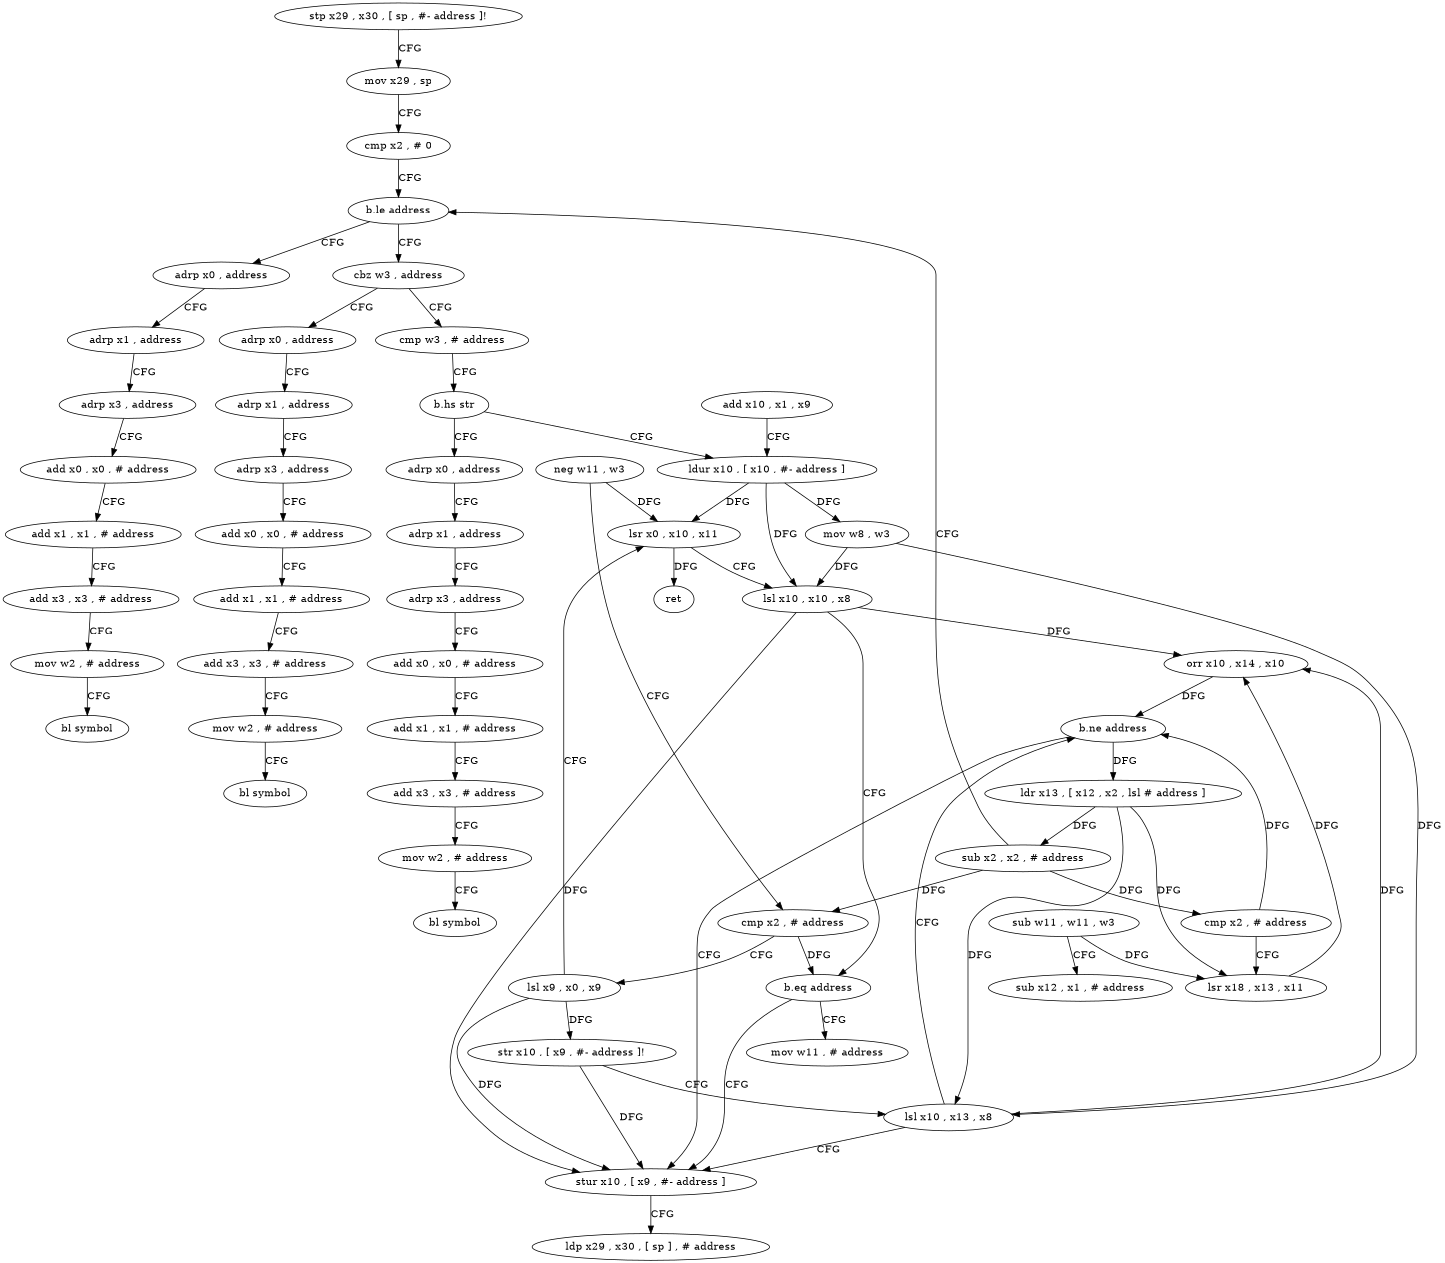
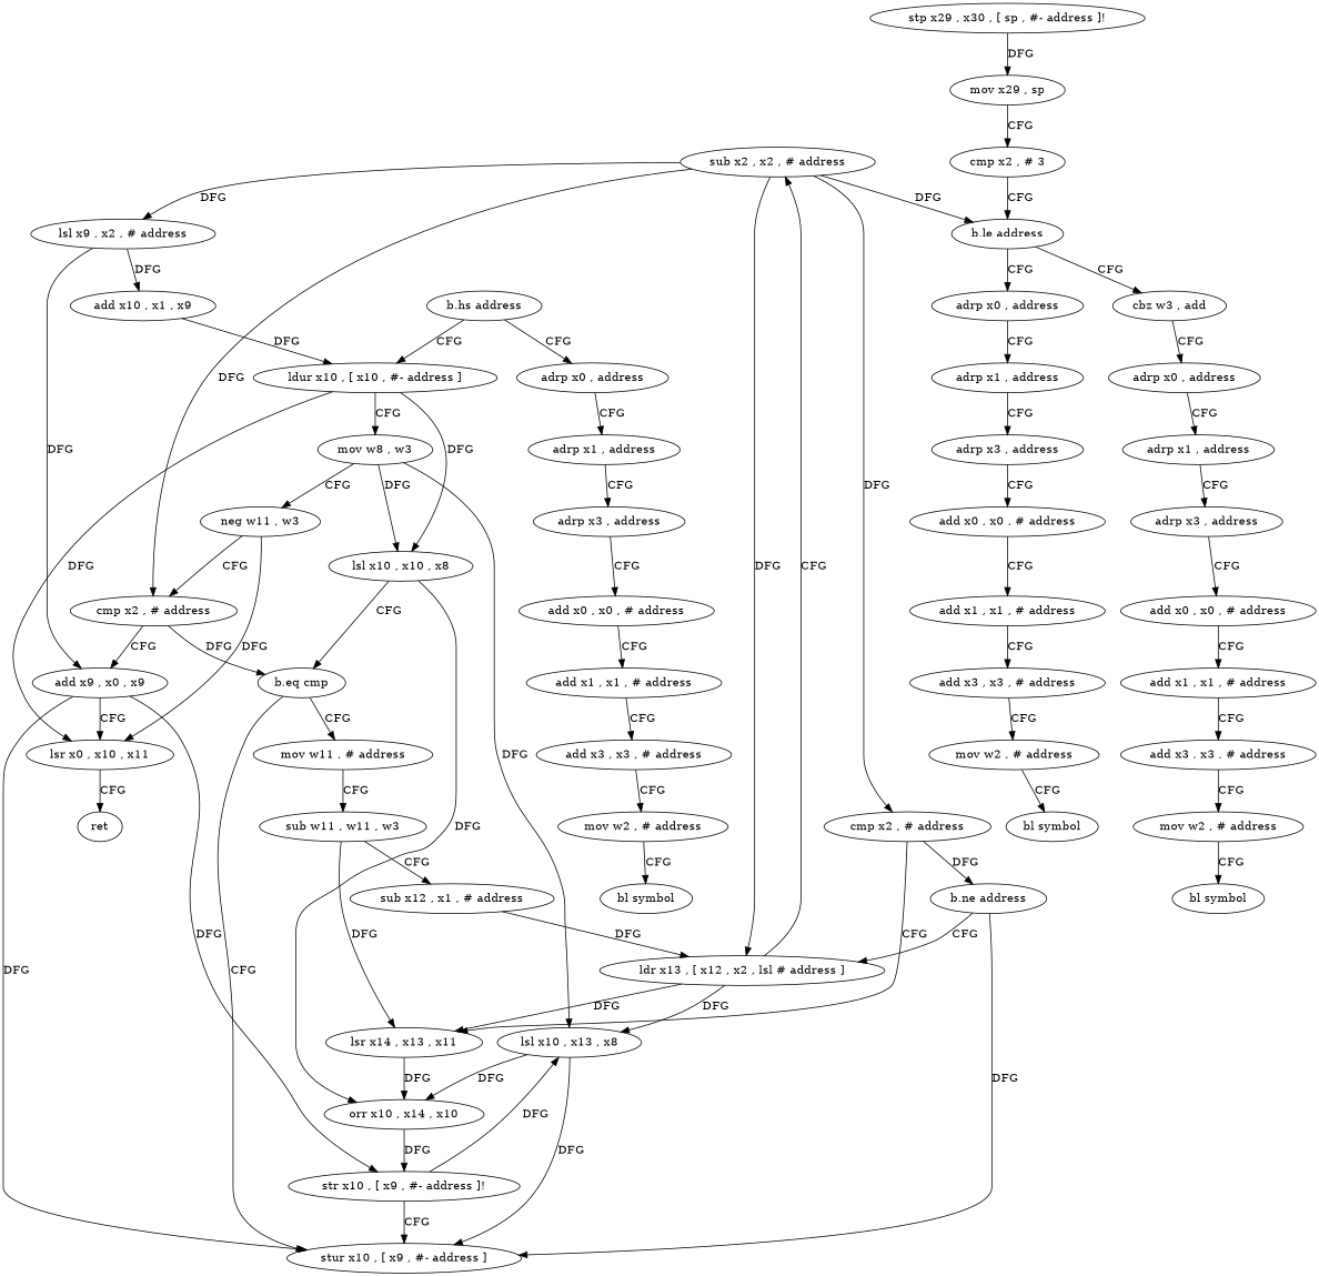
  digraph {
    n1 [label="stp x29 , x30 , [ sp , #- address ]!"]
    n2 [label="mov x29 , sp"]
-   n3 [label="cmp x2 , # 0"]
+   n3 [label="cmp x2 , # 3"]
    n4 [label="b.le address"]
    n5 [label="adrp x0 , address"]
-   n6 [label="cbz w3 , address"]
+   n6 [label="cbz w3 , add"]
    n7 [label="adrp x1 , address"]
    n8 [label="adrp x0 , address"]
-   n9 [label="cmp w3 , # address"]
    n10 [label="adrp x3 , address"]
    n11 [label="adrp x1 , address"]
-   n12 [label="b.hs str"]
+   n12 [label="b.hs address"]
    n13 [label="add x0 , x0 , # address"]
    n14 [label="add x1 , x1 , # address"]
    n15 [label="add x3 , x3 , # address"]
    n16 [label="mov w2 , # address"]
    n17 [label="bl symbol"]
    n18 [label="adrp x3 , address"]
    n19 [label="adrp x0 , address"]
    n20 [label="ldur x10 , [ x10 , #- address ]"]
    n21 [label="add x0 , x0 , # address"]
    n22 [label="add x1 , x1 , # address"]
    n23 [label="add x3 , x3 , # address"]
    n24 [label="mov w2 , # address"]
    n25 [label="bl symbol"]
    n26 [label="adrp x1 , address"]
+   n27 [label="lsl x9 , x2 , # address"]
    n28 [label="add x10 , x1 , x9"]
-   n29 [label="lsl x9 , x0 , x9"]
+   n29 [label="add x9 , x0 , x9"]
    n30 [label="adrp x3 , address"]
    n31 [label="lsr x0 , x10 , x11"]
    n32 [label="stur x10 , [ x9 , #- address ]"]
    n33 [label="str x10 , [ x9 , #- address ]!"]
    n34 [label="add x0 , x0 , # address"]
    n35 [label="add x1 , x1 , # address"]
    n36 [label="add x3 , x3 , # address"]
    n37 [label="mov w2 , # address"]
    n38 [label="bl symbol"]
    n39 [label="mov w8 , w3"]
    n40 [label="lsl x10 , x10 , x8"]
    n41 [label="neg w11 , w3"]
    n42 [label="lsl x10 , x13 , x8"]
    n43 [label=ret]
-   n44 [label="b.eq address"]
+   n44 [label="b.eq cmp"]
    n45 [label="orr x10 , x14 , x10"]
    n46 [label="cmp x2 , # address"]
    n47 [label="b.ne address"]
    n48 [label="mov w11 , # address"]
-   n49 [label="ldp x29 , x30 , [ sp ] , # address"]
    n50 [label="sub w11 , w11 , w3"]
    n51 [label="sub x12 , x1 , # address"]
-   n52 [label="lsr x18 , x13 , x11"]
+   n52 [label="lsr x14 , x13 , x11"]
    n53 [label="ldr x13 , [ x12 , x2 , lsl # address ]"]
    n54 [label="sub x2 , x2 , # address"]
    n55 [label="cmp x2 , # address"]
-   n1 -> n2 [label=CFG]
+   n1 -> n2 [label=DFG]
    n2 -> n3 [label=CFG]
    n3 -> n4 [label=CFG]
    n4 -> n5 [label=CFG]
    n4 -> n6 [label=CFG]
    n5 -> n7 [label=CFG]
    n6 -> n8 [label=CFG]
-   n6 -> n9 [label=CFG]
    n7 -> n10 [label=CFG]
    n8 -> n11 [label=CFG]
-   n9 -> n12 [label=CFG]
    n10 -> n13 [label=CFG]
    n11 -> n18 [label=CFG]
    n12 -> n19 [label=CFG]
    n12 -> n20 [label=CFG]
    n13 -> n14 [label=CFG]
    n14 -> n15 [label=CFG]
    n15 -> n16 [label=CFG]
    n16 -> n17 [label=CFG]
    n18 -> n21 [label=CFG]
    n19 -> n26 [label=CFG]
    n20 -> n31 [label=DFG]
-   n20 -> n39 [label=DFG]
+   n20 -> n39 [label=CFG]
    n20 -> n40 [label=DFG]
    n21 -> n22 [label=CFG]
    n22 -> n23 [label=CFG]
    n23 -> n24 [label=CFG]
    n24 -> n25 [label=CFG]
    n26 -> n30 [label=CFG]
-   n28 -> n20 [label=CFG]
+   n27 -> n28 [label=DFG]
+   n27 -> n29 [label=DFG]
+   n28 -> n20 [label=DFG]
    n29 -> n31 [label=CFG]
    n29 -> n32 [label=DFG]
    n29 -> n33 [label=DFG]
    n30 -> n34 [label=CFG]
-   n31 -> n40 [label=CFG]
-   n31 -> n43 [label=DFG]
-   n32 -> n49 [label=CFG]
-   n33 -> n32 [label=DFG]
-   n33 -> n42 [label=CFG]
+   n31 -> n43 [label=CFG]
+   n33 -> n32 [label=CFG]
+   n33 -> n42 [label=DFG]
    n34 -> n35 [label=CFG]
    n35 -> n36 [label=CFG]
    n36 -> n37 [label=CFG]
    n37 -> n38 [label=CFG]
    n39 -> n40 [label=DFG]
+   n39 -> n41 [label=CFG]
    n39 -> n42 [label=DFG]
-   n40 -> n32 [label=DFG]
    n40 -> n44 [label=CFG]
    n40 -> n45 [label=DFG]
    n41 -> n31 [label=DFG]
    n41 -> n46 [label=CFG]
-   n42 -> n32 [label=CFG]
+   n42 -> n32 [label=DFG]
    n42 -> n45 [label=DFG]
-   n42 -> n47 [label=CFG]
    n44 -> n32 [label=CFG]
    n44 -> n48 [label=CFG]
-   n45 -> n47 [label=DFG]
+   n45 -> n33 [label=DFG]
    n46 -> n29 [label=CFG]
    n46 -> n44 [label=DFG]
-   n47 -> n32 [label=CFG]
-   n47 -> n53 [label=DFG]
+   n47 -> n32 [label=DFG]
+   n47 -> n53 [label=CFG]
+   n48 -> n50 [label=CFG]
    n50 -> n51 [label=CFG]
    n50 -> n52 [label=DFG]
+   n51 -> n53 [label=DFG]
    n52 -> n45 [label=DFG]
    n53 -> n42 [label=DFG]
    n53 -> n52 [label=DFG]
-   n53 -> n54 [label=DFG]
-   n54 -> n4 [label=CFG]
+   n53 -> n54 [label=CFG]
+   n54 -> n4 [label=DFG]
+   n54 -> n27 [label=DFG]
    n54 -> n46 [label=DFG]
+   n54 -> n53 [label=DFG]
    n54 -> n55 [label=DFG]
    n55 -> n47 [label=DFG]
    n55 -> n52 [label=CFG]
  }
